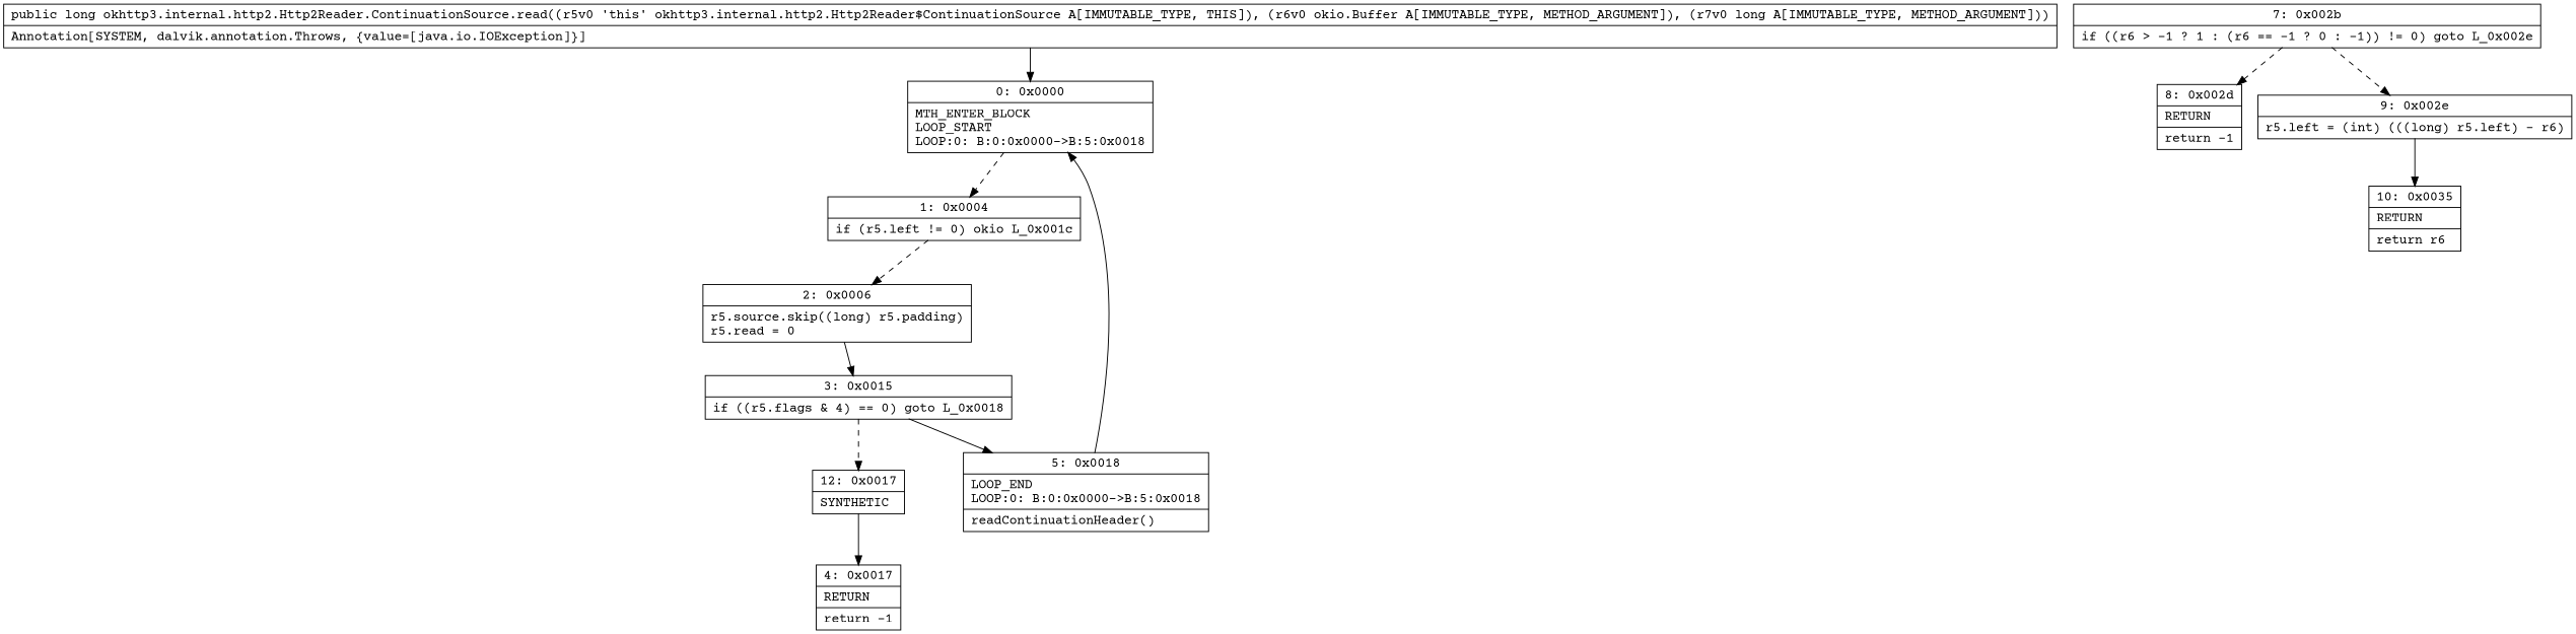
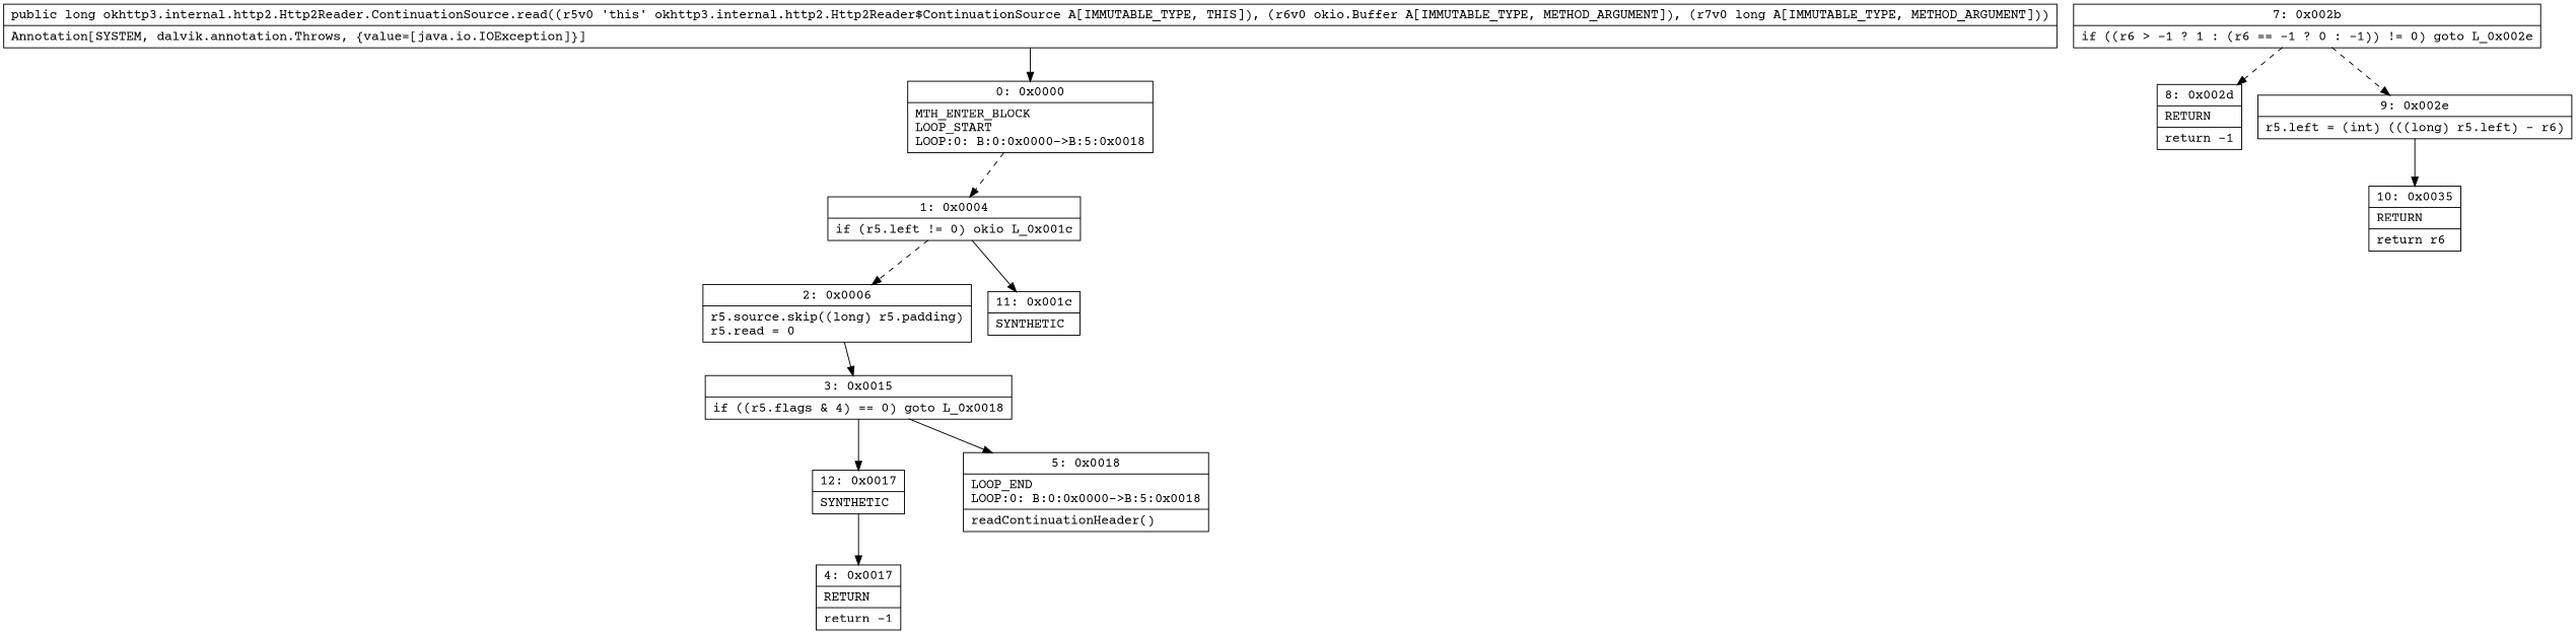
  digraph {
    fontname="Courier Prime"
    node [fontname="Courier Prime" shape=record]
    edge [fontname="Courier Prime"]
    n1 [label="{0\:\ 0x0000|MTH_ENTER_BLOCK\lLOOP_START\lLOOP:0: B:0:0x0000\-\>B:5:0x0018\l}"]
    n2 [label="{1\:\ 0x0004|if (r5.left != 0) okio L_0x001c\l}"]
    n3 [label="{2\:\ 0x0006|r5.source.skip((long) r5.padding)\lr5.read = 0\l}"]
+   n4 [label="{11\:\ 0x001c|SYNTHETIC\l}"]
    n5 [label="{3\:\ 0x0015|if ((r5.flags & 4) == 0) goto L_0x0018\l}"]
    n6 [label="{5\:\ 0x0018|LOOP_END\lLOOP:0: B:0:0x0000\-\>B:5:0x0018\l|readContinuationHeader()\l}"]
    n7 [label="{12\:\ 0x0017|SYNTHETIC\l}"]
    n8 [label="{4\:\ 0x0017|RETURN\l|return \-1\l}"]
    n9 [label="{7\:\ 0x002b|if ((r6 \> \-1 ? 1 : (r6 == \-1 ? 0 : \-1)) != 0) goto L_0x002e\l}"]
    n10 [label="{8\:\ 0x002d|RETURN\l|return \-1\l}"]
    n11 [label="{9\:\ 0x002e|r5.left = (int) (((long) r5.left) \- r6)\l}"]
    n12 [label="{10\:\ 0x0035|RETURN\l|return r6\l}"]
    n13 [label="{public long okhttp3.internal.http2.Http2Reader.ContinuationSource.read((r5v0 'this' okhttp3.internal.http2.Http2Reader$ContinuationSource A[IMMUTABLE_TYPE, THIS]), (r6v0 okio.Buffer A[IMMUTABLE_TYPE, METHOD_ARGUMENT]), (r7v0 long A[IMMUTABLE_TYPE, METHOD_ARGUMENT]))  | Annotation[SYSTEM, dalvik.annotation.Throws, \{value=[java.io.IOException]\}]\l}"]
    n1 -> n2 [style=dashed]
    n2 -> n3 [style=dashed]
+   n2 -> n4
    n3 -> n5
    n5 -> n6
-   n5 -> n7 [style=dashed]
-   n6 -> n1
+   n5 -> n7 [style=solid]
    n7 -> n8
    n9 -> n10 [style=dashed]
    n9 -> n11 [style=dashed]
    n11 -> n12
    n13 -> n1
  }
